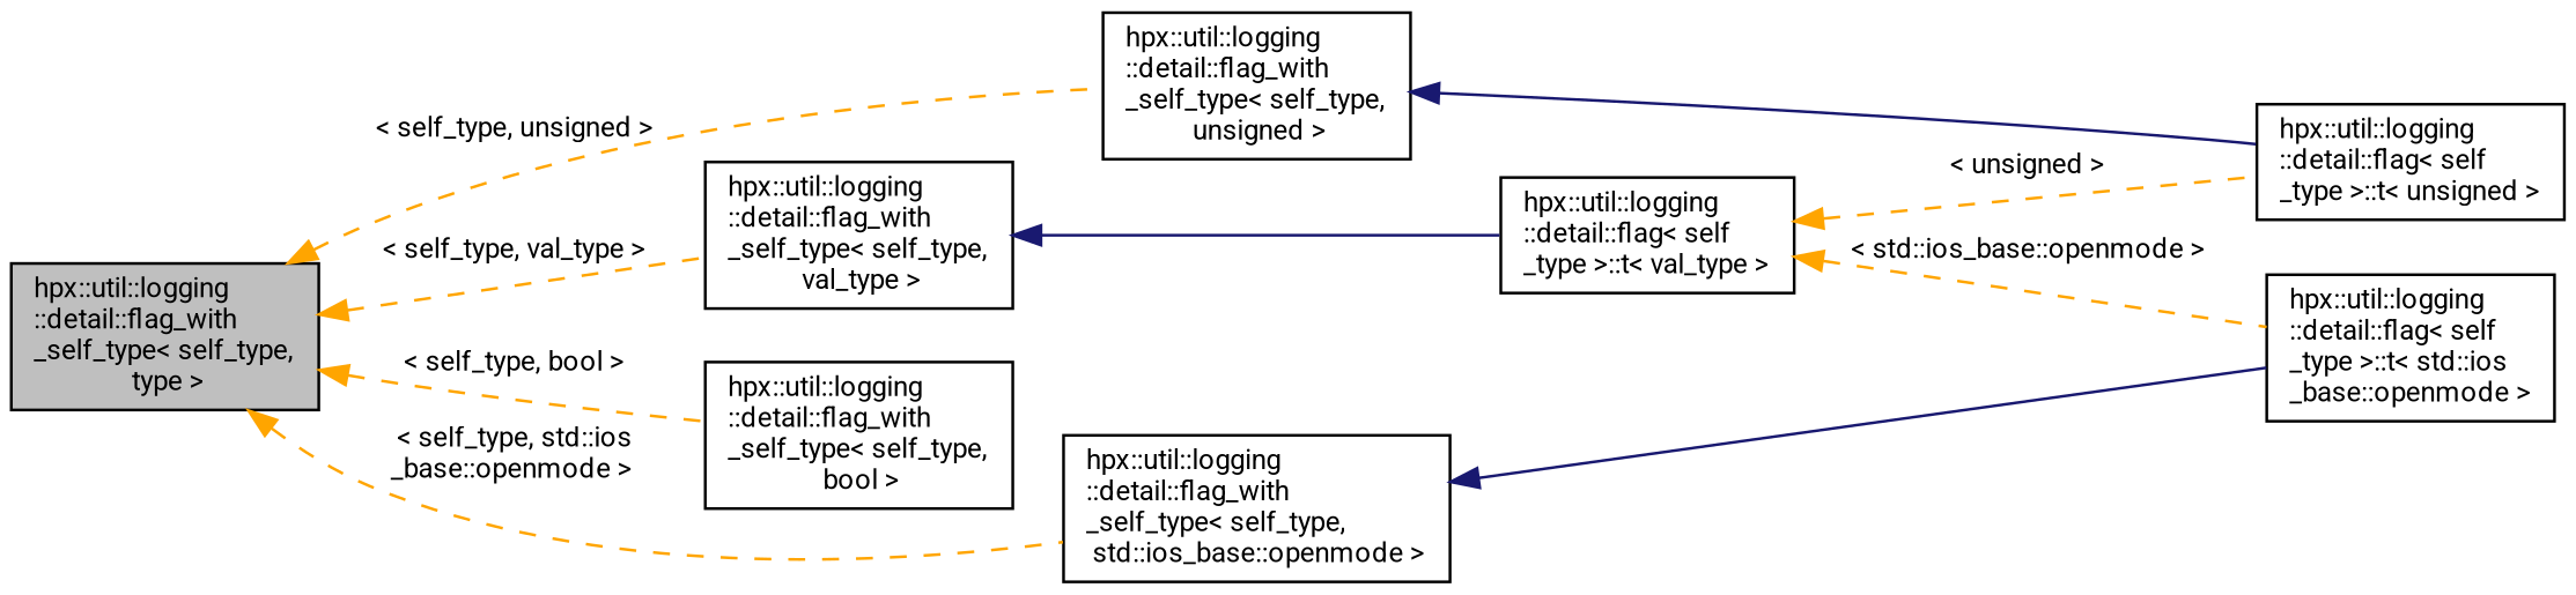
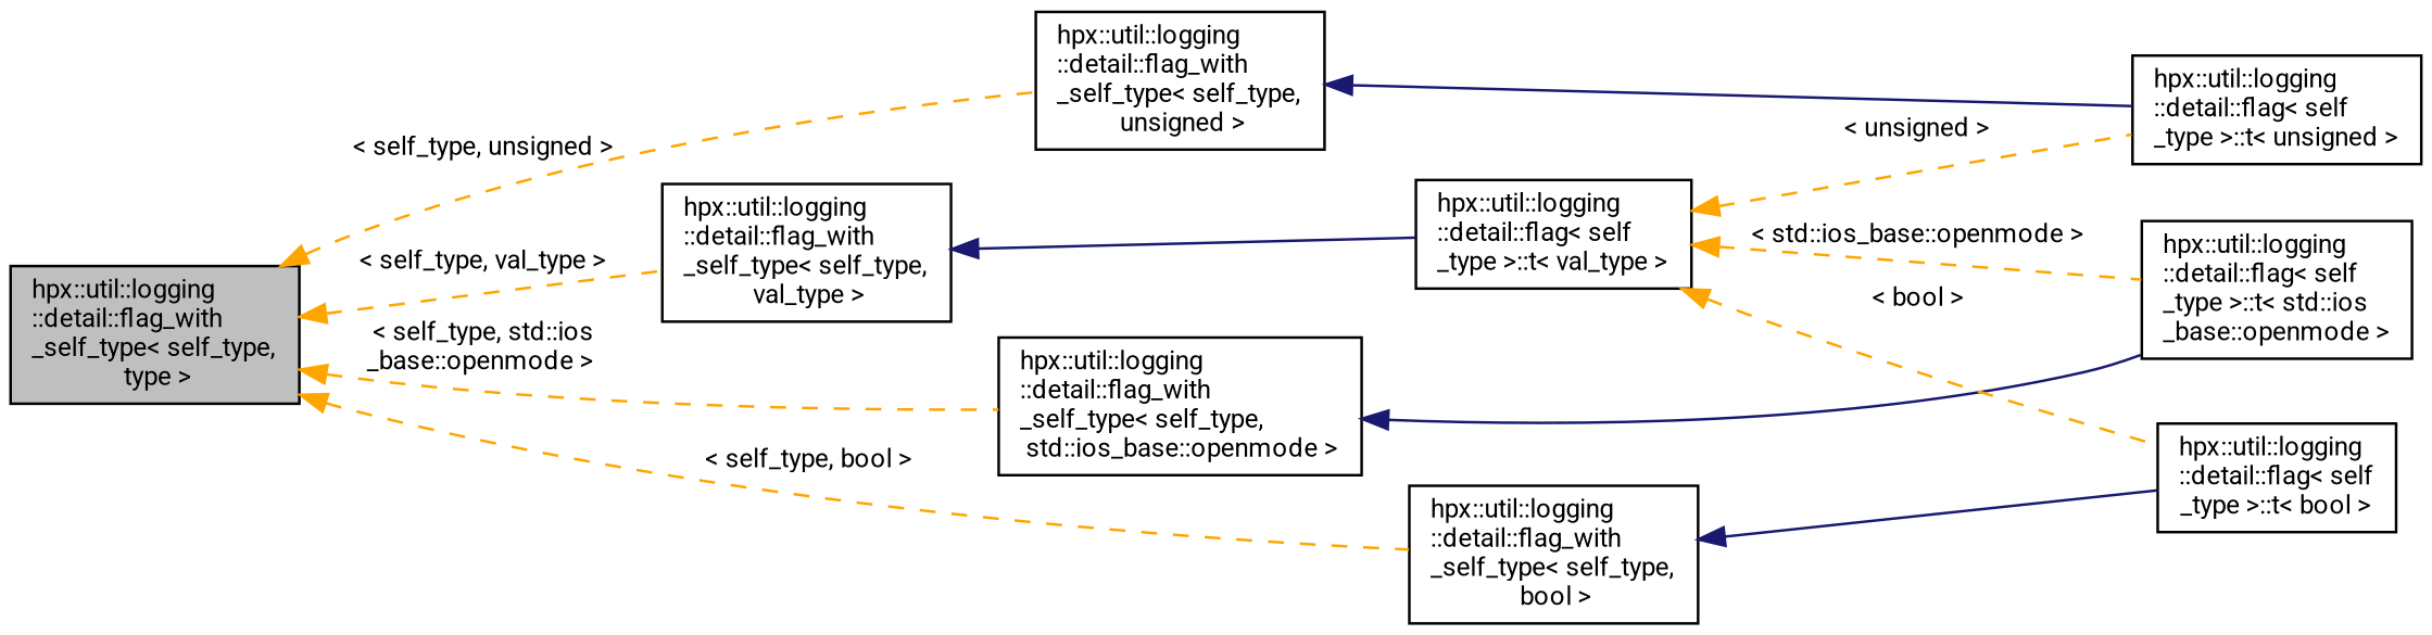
  digraph {
    rankdir=LR
    fontname=Roboto
    node [color=black fillcolor=white fontname=Roboto fontsize=10 shape=record style=filled]
    edge [color=orange dir=back fontname=Roboto fontsize=10 labelfontname=Helvetica labelfontsize=10 style=dashed]
    n1 [fillcolor=grey75 fontcolor=black height=0.2 label="hpx::util::logging\l::detail::flag_with\l_self_type\< self_type,\l type \>" width=0.4]
    n2 [height=0.2 label="hpx::util::logging\l::detail::flag_with\l_self_type\< self_type,\l unsigned \>" width=0.4]
    n3 [height=0.2 label="hpx::util::logging\l::detail::flag_with\l_self_type\< self_type,\l val_type \>" width=0.4]
    n4 [height=0.2 label="hpx::util::logging\l::detail::flag_with\l_self_type\< self_type,\l bool \>" width=0.4]
    n5 [height=0.2 label="hpx::util::logging\l::detail::flag_with\l_self_type\< self_type,\l std::ios_base::openmode \>" width=0.4]
    n6 [height=0.2 label="hpx::util::logging\l::detail::flag\< self\l_type \>::t\< unsigned \>" width=0.4]
    n7 [height=0.2 label="hpx::util::logging\l::detail::flag\< self\l_type \>::t\< val_type \>" width=0.4]
    n8 [height=0.2 label="hpx::util::logging\l::detail::flag\< self\l_type \>::t\< std::ios\l_base::openmode \>" width=0.4]
+   n9 [height=0.2 label="hpx::util::logging\l::detail::flag\< self\l_type \>::t\< bool \>" width=0.4]
    n1 -> n2 [label=" \< self_type, unsigned \>"]
    n1 -> n3 [label=" \< self_type, val_type \>"]
    n1 -> n4 [label=" \< self_type, bool \>"]
    n1 -> n5 [label=" \< self_type, std::ios\l_base::openmode \>"]
    n2 -> n6 [color=midnightblue style=solid]
    n3 -> n7 [color=midnightblue style=solid]
+   n4 -> n9 [color=midnightblue style=solid]
    n5 -> n8 [color=midnightblue style=solid]
    n7 -> n6 [label=" \< unsigned \>"]
    n7 -> n8 [label=" \< std::ios_base::openmode \>"]
+   n7 -> n9 [label=" \< bool \>"]
  }
